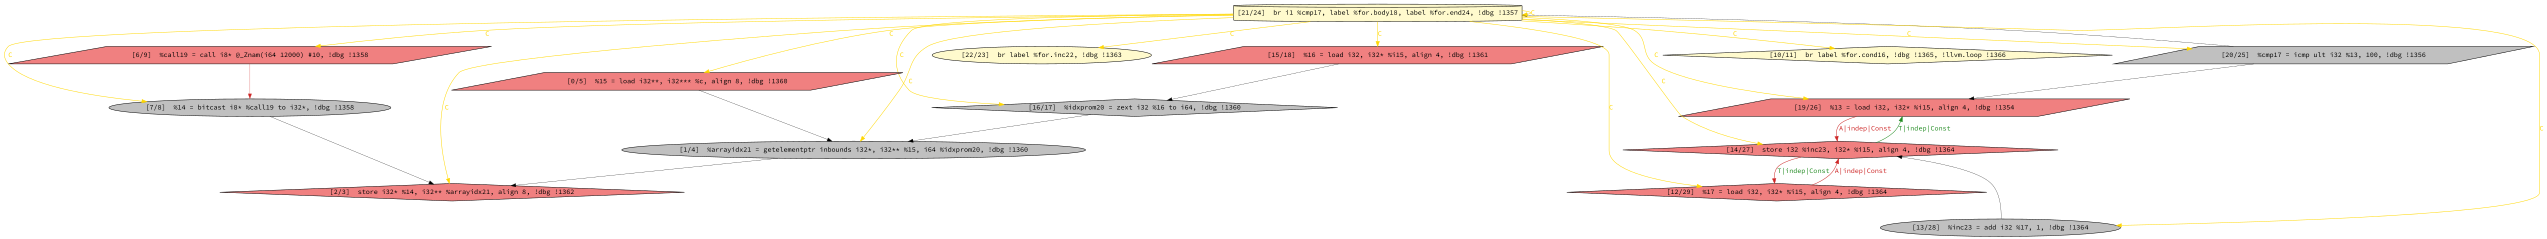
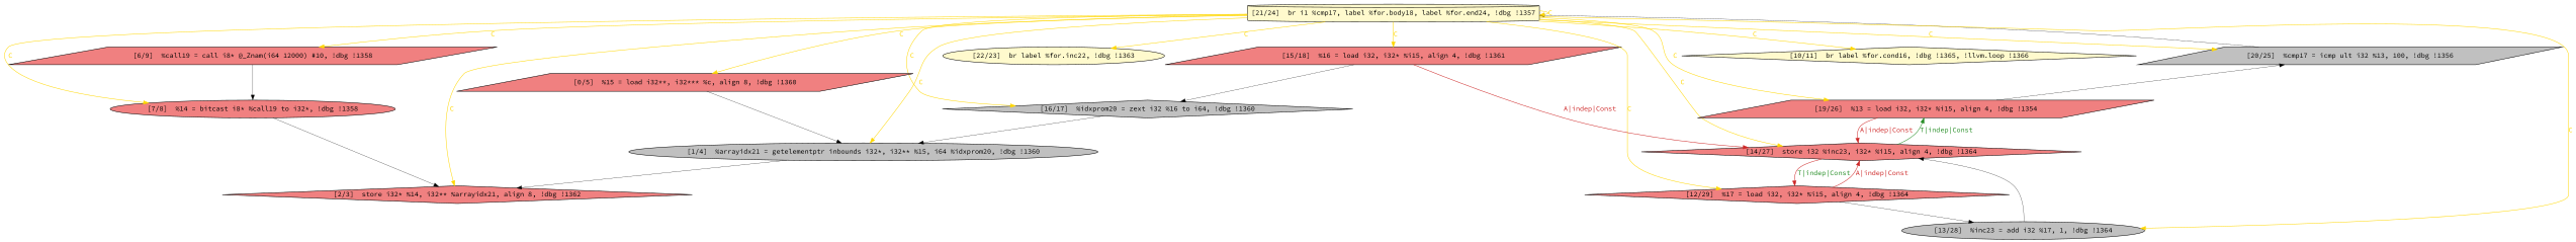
  digraph {
    fontname="Source Code Pro"
    node [fillcolor=lightcoral fontname="Source Code Pro" shape=diamond style=filled]
    edge [color=gold fontcolor=gold fontname="Source Code Pro" penwidth=1.0 style=solid]
    n1 [label="[2/3]  store i32* %14, i32** %arrayidx21, align 8, !dbg !1362"]
    n2 [fillcolor=grey label="[20/25]  %cmp17 = icmp ult i32 %13, 100, !dbg !1356" shape=parallelogram]
    n3 [fillcolor=lemonchiffon label="[21/24]  br i1 %cmp17, label %for.body18, label %for.end24, !dbg !1357" shape=cylinder]
    n4 [label="[15/18]  %16 = load i32, i32* %i15, align 4, !dbg !1361" shape=parallelogram]
    n5 [fillcolor=grey label="[16/17]  %idxprom20 = zext i32 %16 to i64, !dbg !1360"]
    n6 [label="[14/27]  store i32 %inc23, i32* %i15, align 4, !dbg !1364"]
    n7 [fillcolor=grey label="[1/4]  %arrayidx21 = getelementptr inbounds i32*, i32** %15, i64 %idxprom20, !dbg !1360" shape=ellipse]
    n8 [fillcolor=lemonchiffon label="[22/23]  br label %for.inc22, !dbg !1363" shape=ellipse]
    n9 [label="[6/9]  %call19 = call i8* @_Znam(i64 12000) #10, !dbg !1358" shape=parallelogram]
-   n10 [fillcolor=grey label="[7/8]  %14 = bitcast i8* %call19 to i32*, !dbg !1358" shape=ellipse]
+   n10 [label="[7/8]  %14 = bitcast i8* %call19 to i32*, !dbg !1358" shape=ellipse]
    n11 [fillcolor=grey label="[13/28]  %inc23 = add i32 %17, 1, !dbg !1364" shape=ellipse]
    n12 [label="[0/5]  %15 = load i32**, i32*** %c, align 8, !dbg !1360" shape=parallelogram]
    n13 [fillcolor=lemonchiffon label="[10/11]  br label %for.cond16, !dbg !1365, !llvm.loop !1366"]
    n14 [label="[12/29]  %17 = load i32, i32* %i15, align 4, !dbg !1364"]
    n15 [label="[19/26]  %13 = load i32, i32* %i15, align 4, !dbg !1354" shape=parallelogram]
    n2 -> n3 [color=black fontcolor=black penwidth=0.5]
    n3 -> n1 [label=C]
    n3 -> n2 [label=C]
    n3 -> n3 [label=C]
    n3 -> n4 [label=C]
    n3 -> n5 [label=C]
    n3 -> n6 [label=C]
    n3 -> n7 [label=C]
    n3 -> n8 [label=C]
    n3 -> n9 [label=C]
    n3 -> n10 [label=C]
    n3 -> n11 [label=C]
    n3 -> n12 [label=C]
    n3 -> n13 [label=C]
    n3 -> n14 [label=C]
    n3 -> n15 [label=C]
    n4 -> n5 [color=black fontcolor=black penwidth=0.5]
+   n4 -> n6 [color=firebrick3 fontcolor=firebrick3 label="A|indep|Const"]
    n5 -> n7 [color=black fontcolor=black penwidth=0.5]
    n6 -> n14 [color=firebrick3 fontcolor=forestgreen label="T|indep|Const"]
    n6 -> n15 [color=forestgreen fontcolor=forestgreen label="T|indep|Const"]
    n7 -> n1 [color=black fontcolor=black penwidth=0.5]
-   n9 -> n10 [color=firebrick3 fontcolor=black penwidth=0.5]
+   n9 -> n10 [color=black fontcolor=black penwidth=0.5]
    n10 -> n1 [color=black fontcolor=black penwidth=0.5]
    n11 -> n6 [color=black fontcolor=black penwidth=0.5]
    n12 -> n7 [color=black fontcolor=black penwidth=0.5]
    n14 -> n6 [color=firebrick3 fontcolor=firebrick3 label="A|indep|Const"]
-   n2 -> n15 [color=black fontcolor=black penwidth=0.5]
+   n14 -> n11 [color=black fontcolor=black penwidth=0.5]
+   n15 -> n2 [color=black fontcolor=black penwidth=0.5]
    n15 -> n6 [color=firebrick3 fontcolor=firebrick3 label="A|indep|Const"]
  }
